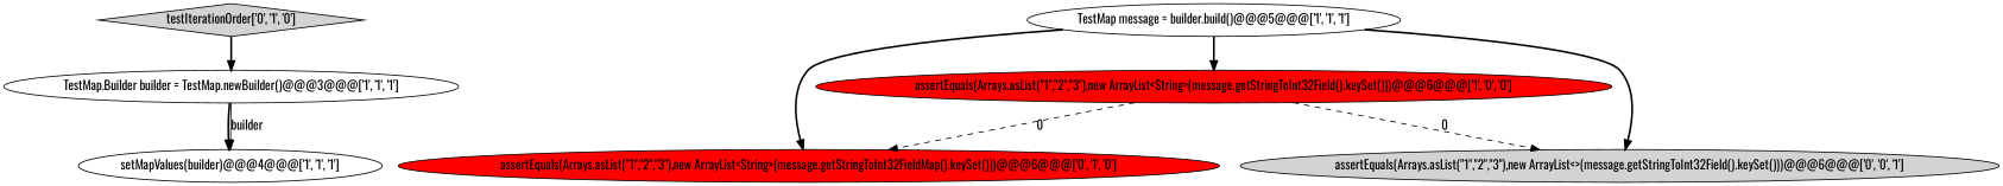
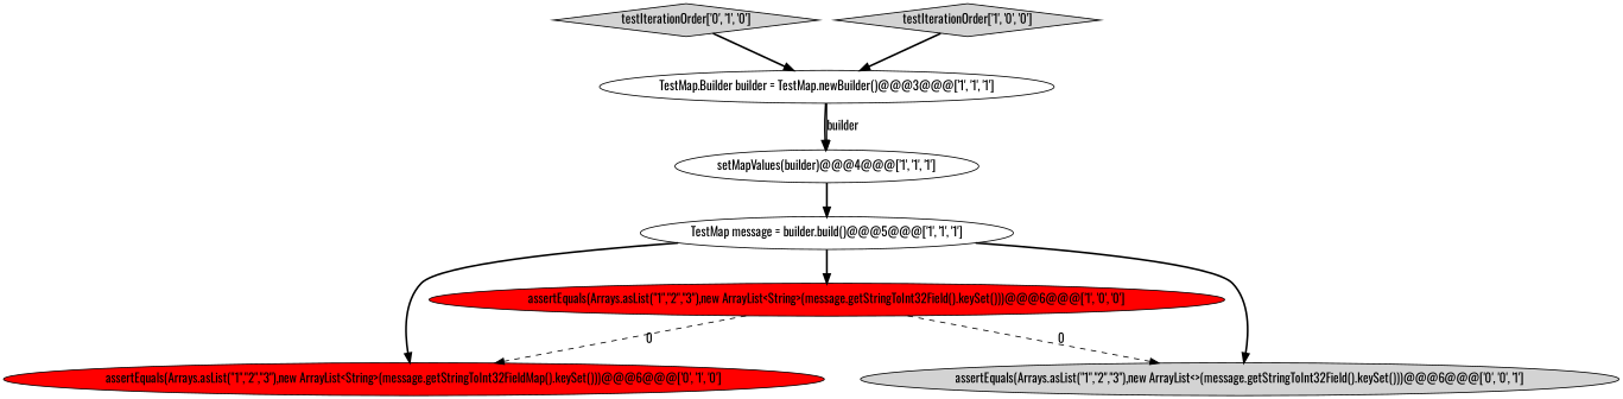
  digraph {
    fontname=Oswald
    node [fillcolor=lightgray fontname=Oswald shape=ellipse style=filled]
    edge [fontname=Oswald style=bold]
    n1 [label="testIterationOrder['0', '1', '0']" shape=diamond]
    n2 [fillcolor=white label="TestMap.Builder builder = TestMap.newBuilder()@@@3@@@['1', '1', '1']"]
    n3 [fillcolor=white label="setMapValues(builder)@@@4@@@['1', '1', '1']"]
    n4 [fillcolor=white label="TestMap message = builder.build()@@@5@@@['1', '1', '1']"]
    n5 [fillcolor=red label="assertEquals(Arrays.asList(\"1\",\"2\",\"3\"),new ArrayList<String>(message.getStringToInt32Field().keySet()))@@@6@@@['1', '0', '0']"]
    n6 [fillcolor=red label="assertEquals(Arrays.asList(\"1\",\"2\",\"3\"),new ArrayList<String>(message.getStringToInt32FieldMap().keySet()))@@@6@@@['0', '1', '0']"]
    n7 [label="assertEquals(Arrays.asList(\"1\",\"2\",\"3\"),new ArrayList<>(message.getStringToInt32Field().keySet()))@@@6@@@['0', '0', '1']"]
+   n8 [label="testIterationOrder['1', '0', '0']" shape=diamond]
    n1 -> n2
    n2 -> n3
    n2 -> n3 [label=builder style=solid]
+   n3 -> n4
    n4 -> n5
    n4 -> n6
    n4 -> n7
    n5 -> n6 [label=0 style=dashed]
    n5 -> n7 [label=0 style=dashed]
+   n8 -> n2
  }
